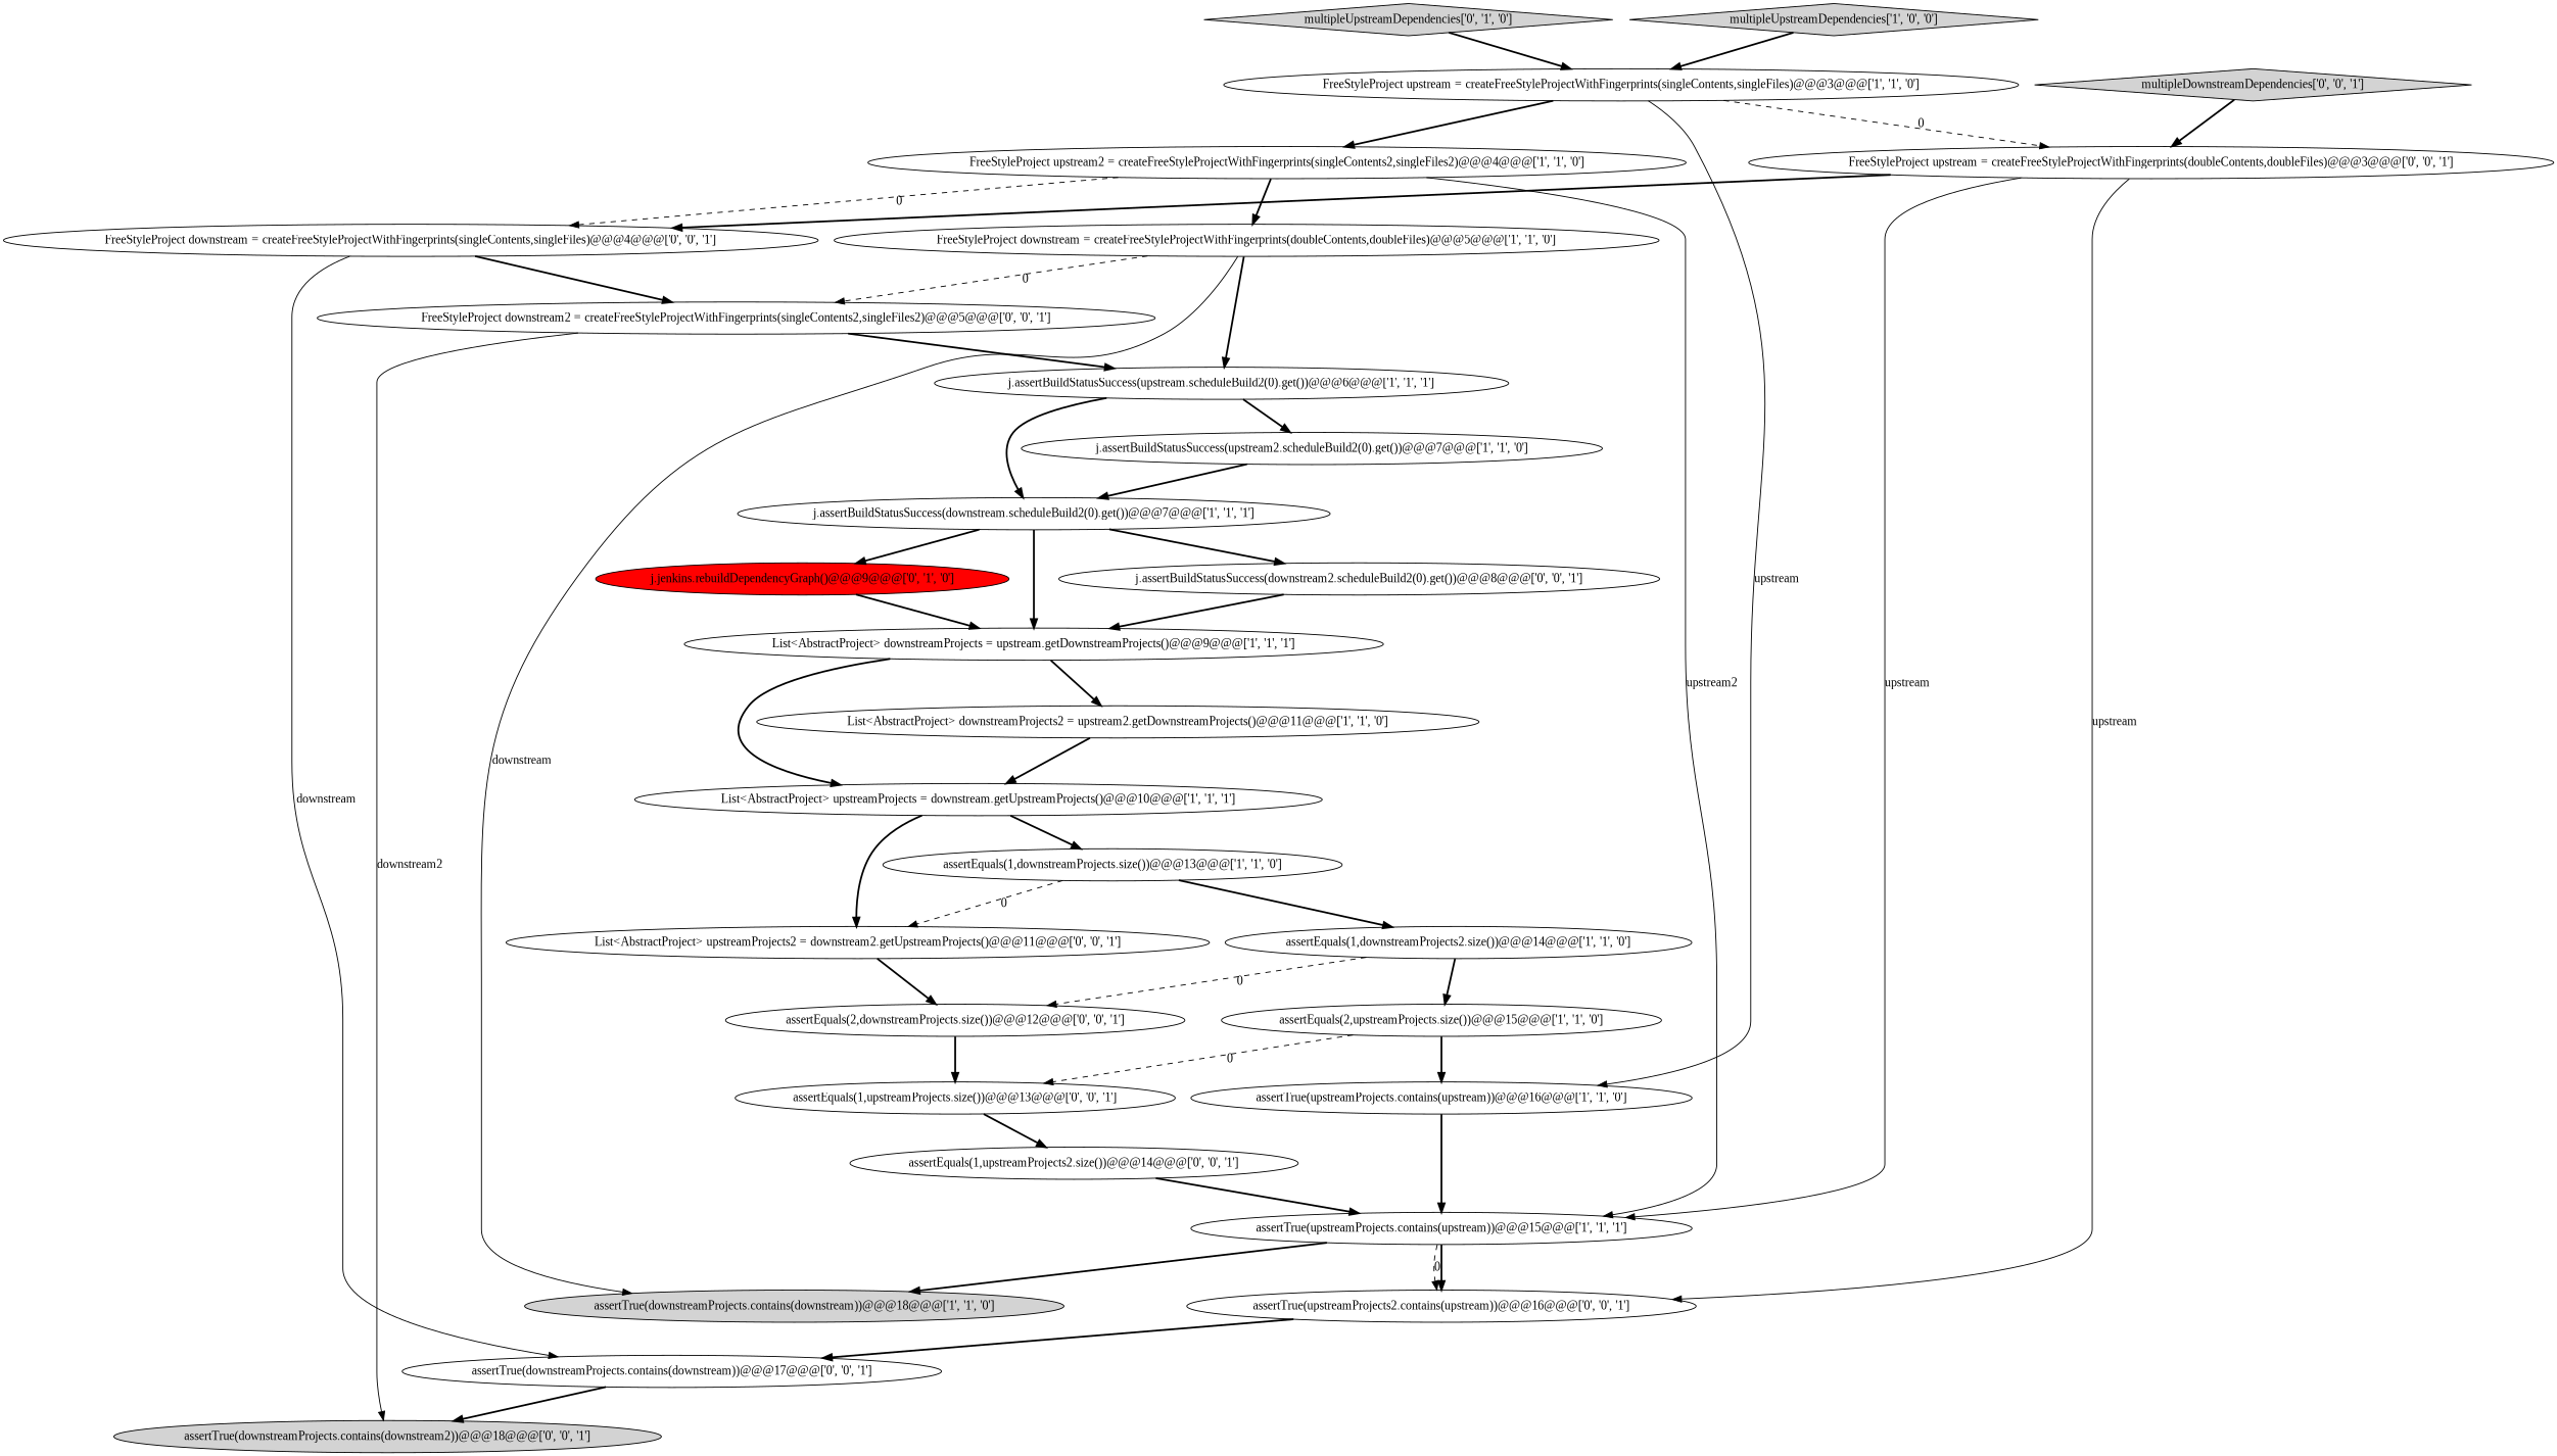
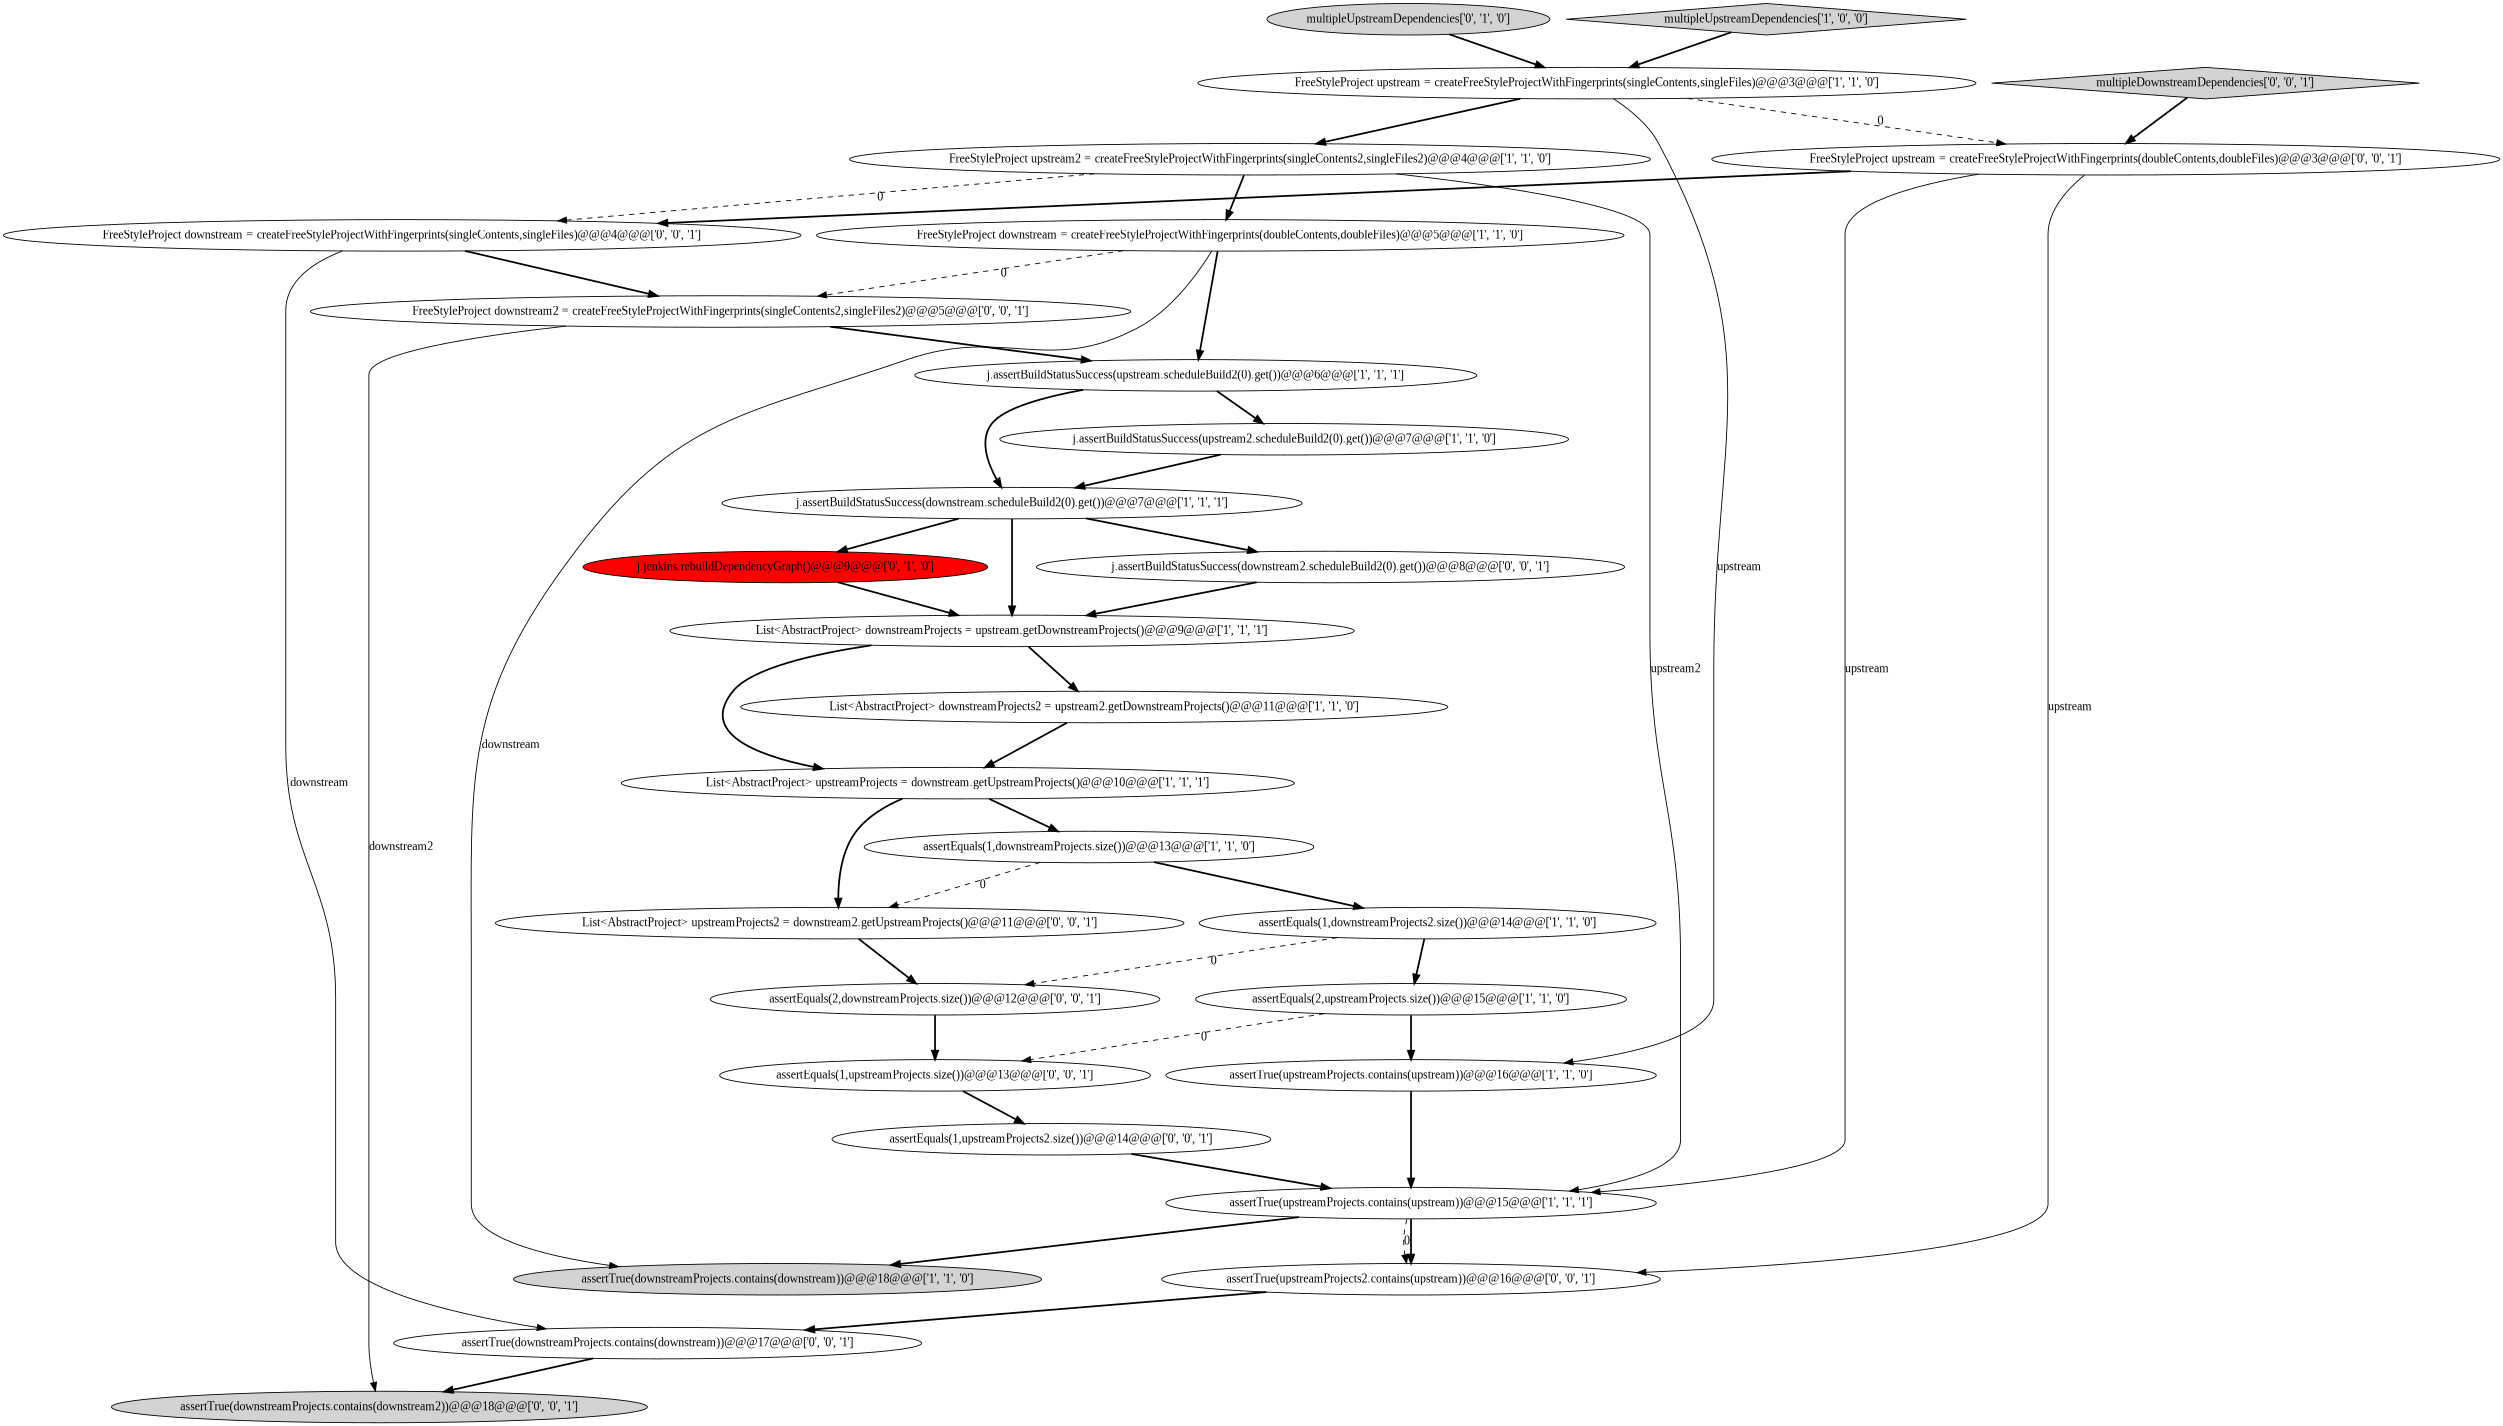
  digraph {
    fontname="Liberation Serif"
    node [fillcolor=white shape=ellipse style=filled fontname="Liberation Serif"]
    edge [style=bold fontname="Liberation Serif"]
    n1 [label="List<AbstractProject> downstreamProjects = upstream.getDownstreamProjects()@@@9@@@['1', '1', '1']"]
    n2 [label="List<AbstractProject> upstreamProjects = downstream.getUpstreamProjects()@@@10@@@['1', '1', '1']"]
    n3 [label="List<AbstractProject> downstreamProjects2 = upstream2.getDownstreamProjects()@@@11@@@['1', '1', '0']"]
-   n4 [fillcolor=lightgray label="multipleUpstreamDependencies['0', '1', '0']" shape=diamond]
+   n4 [fillcolor=lightgray label="multipleUpstreamDependencies['0', '1', '0']"]
    n5 [label="FreeStyleProject upstream = createFreeStyleProjectWithFingerprints(singleContents,singleFiles)@@@3@@@['1', '1', '0']"]
    n6 [label="assertEquals(1,downstreamProjects.size())@@@13@@@['1', '1', '0']"]
    n7 [label="List<AbstractProject> upstreamProjects2 = downstream2.getUpstreamProjects()@@@11@@@['0', '0', '1']"]
    n8 [label="assertTrue(upstreamProjects2.contains(upstream))@@@16@@@['0', '0', '1']"]
    n9 [label="assertTrue(downstreamProjects.contains(downstream))@@@17@@@['0', '0', '1']"]
    n10 [label="assertEquals(1,upstreamProjects.size())@@@13@@@['0', '0', '1']"]
    n11 [label="assertEquals(1,upstreamProjects2.size())@@@14@@@['0', '0', '1']"]
    n12 [label="assertEquals(1,downstreamProjects2.size())@@@14@@@['1', '1', '0']"]
    n13 [label="assertEquals(2,downstreamProjects.size())@@@12@@@['0', '0', '1']"]
    n14 [label="assertEquals(2,upstreamProjects.size())@@@15@@@['1', '1', '0']"]
    n15 [fillcolor=lightgray label="assertTrue(downstreamProjects.contains(downstream2))@@@18@@@['0', '0', '1']"]
    n16 [label="j.assertBuildStatusSuccess(downstream.scheduleBuild2(0).get())@@@7@@@['1', '1', '1']"]
    n17 [label="j.assertBuildStatusSuccess(downstream2.scheduleBuild2(0).get())@@@8@@@['0', '0', '1']"]
    n18 [fillcolor=red label="j.jenkins.rebuildDependencyGraph()@@@9@@@['0', '1', '0']"]
    n19 [label="assertTrue(upstreamProjects.contains(upstream))@@@15@@@['1', '1', '1']"]
    n20 [fillcolor=lightgray label="assertTrue(downstreamProjects.contains(downstream))@@@18@@@['1', '1', '0']"]
    n21 [label="FreeStyleProject downstream = createFreeStyleProjectWithFingerprints(doubleContents,doubleFiles)@@@5@@@['1', '1', '0']"]
    n22 [label="FreeStyleProject downstream2 = createFreeStyleProjectWithFingerprints(singleContents2,singleFiles2)@@@5@@@['0', '0', '1']"]
    n23 [label="j.assertBuildStatusSuccess(upstream.scheduleBuild2(0).get())@@@6@@@['1', '1', '1']"]
    n24 [label="FreeStyleProject upstream = createFreeStyleProjectWithFingerprints(doubleContents,doubleFiles)@@@3@@@['0', '0', '1']"]
    n25 [label="FreeStyleProject upstream2 = createFreeStyleProjectWithFingerprints(singleContents2,singleFiles2)@@@4@@@['1', '1', '0']"]
    n26 [label="assertTrue(upstreamProjects.contains(upstream))@@@16@@@['1', '1', '0']"]
    n27 [label="j.assertBuildStatusSuccess(upstream2.scheduleBuild2(0).get())@@@7@@@['1', '1', '0']"]
    n28 [label="FreeStyleProject downstream = createFreeStyleProjectWithFingerprints(singleContents,singleFiles)@@@4@@@['0', '0', '1']"]
    n29 [fillcolor=lightgray label="multipleDownstreamDependencies['0', '0', '1']" shape=diamond]
    n30 [fillcolor=lightgray label="multipleUpstreamDependencies['1', '0', '0']" shape=diamond]
    n1 -> n2
    n1 -> n3
    n2 -> n6
    n2 -> n7
    n3 -> n2
    n4 -> n5
    n5 -> n24 [label=0 style=dashed]
    n5 -> n25
    n5 -> n26 [label=upstream style=solid]
    n6 -> n7 [label=0 style=dashed]
    n6 -> n12
    n7 -> n13
    n8 -> n9
    n9 -> n15
    n10 -> n11
    n11 -> n19
    n12 -> n13 [label=0 style=dashed]
    n12 -> n14
    n13 -> n10
    n14 -> n10 [label=0 style=dashed]
    n14 -> n26
    n16 -> n1
    n16 -> n17
    n16 -> n18
    n17 -> n1
    n18 -> n1
    n19 -> n8
    n19 -> n8 [label=0 style=dashed]
    n19 -> n20
    n21 -> n20 [label=downstream style=solid]
    n21 -> n22 [label=0 style=dashed]
    n21 -> n23
    n22 -> n15 [label=downstream2 style=solid]
    n22 -> n23
    n23 -> n16
    n23 -> n27
    n24 -> n8 [label=upstream style=solid]
    n24 -> n19 [label=upstream style=solid]
    n24 -> n28
    n25 -> n19 [label=upstream2 style=solid]
    n25 -> n21
    n25 -> n28 [label=0 style=dashed]
    n26 -> n19
    n27 -> n16
    n28 -> n9 [label=downstream style=solid]
    n28 -> n22
    n29 -> n24
    n30 -> n5
  }
